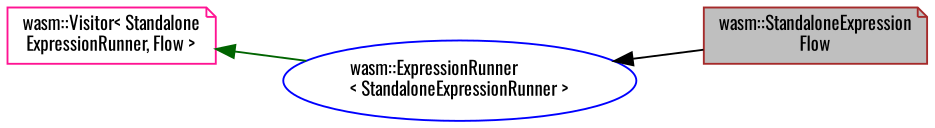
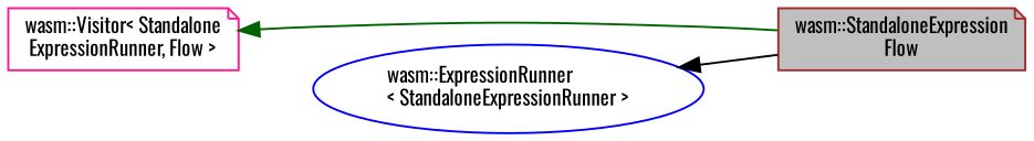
  digraph {
    fontname=Oswald
    rankdir=LR
    node [fillcolor=white fontname=Oswald fontsize=10 shape=note style=filled]
    edge [dir=back fontname=Oswald fontsize=10 labelfontname=Helvetica labelfontsize=10 style=solid]
    n1 [color=brown fillcolor=grey75 fontcolor=black height=0.2 label="wasm::StandaloneExpression\lFlow" width=0.4]
    n2 [color=blue height=0.2 label="wasm::ExpressionRunner\l\< StandaloneExpressionRunner \>" shape=ellipse width=0.4]
    n3 [color=deeppink height=0.2 label="wasm::Visitor\< Standalone\lExpressionRunner, Flow \>" width=0.4]
    n2 -> n1 [color=black]
-   n3 -> n2 [color=darkgreen]
+   n3 -> n1 [color=darkgreen]
  }
